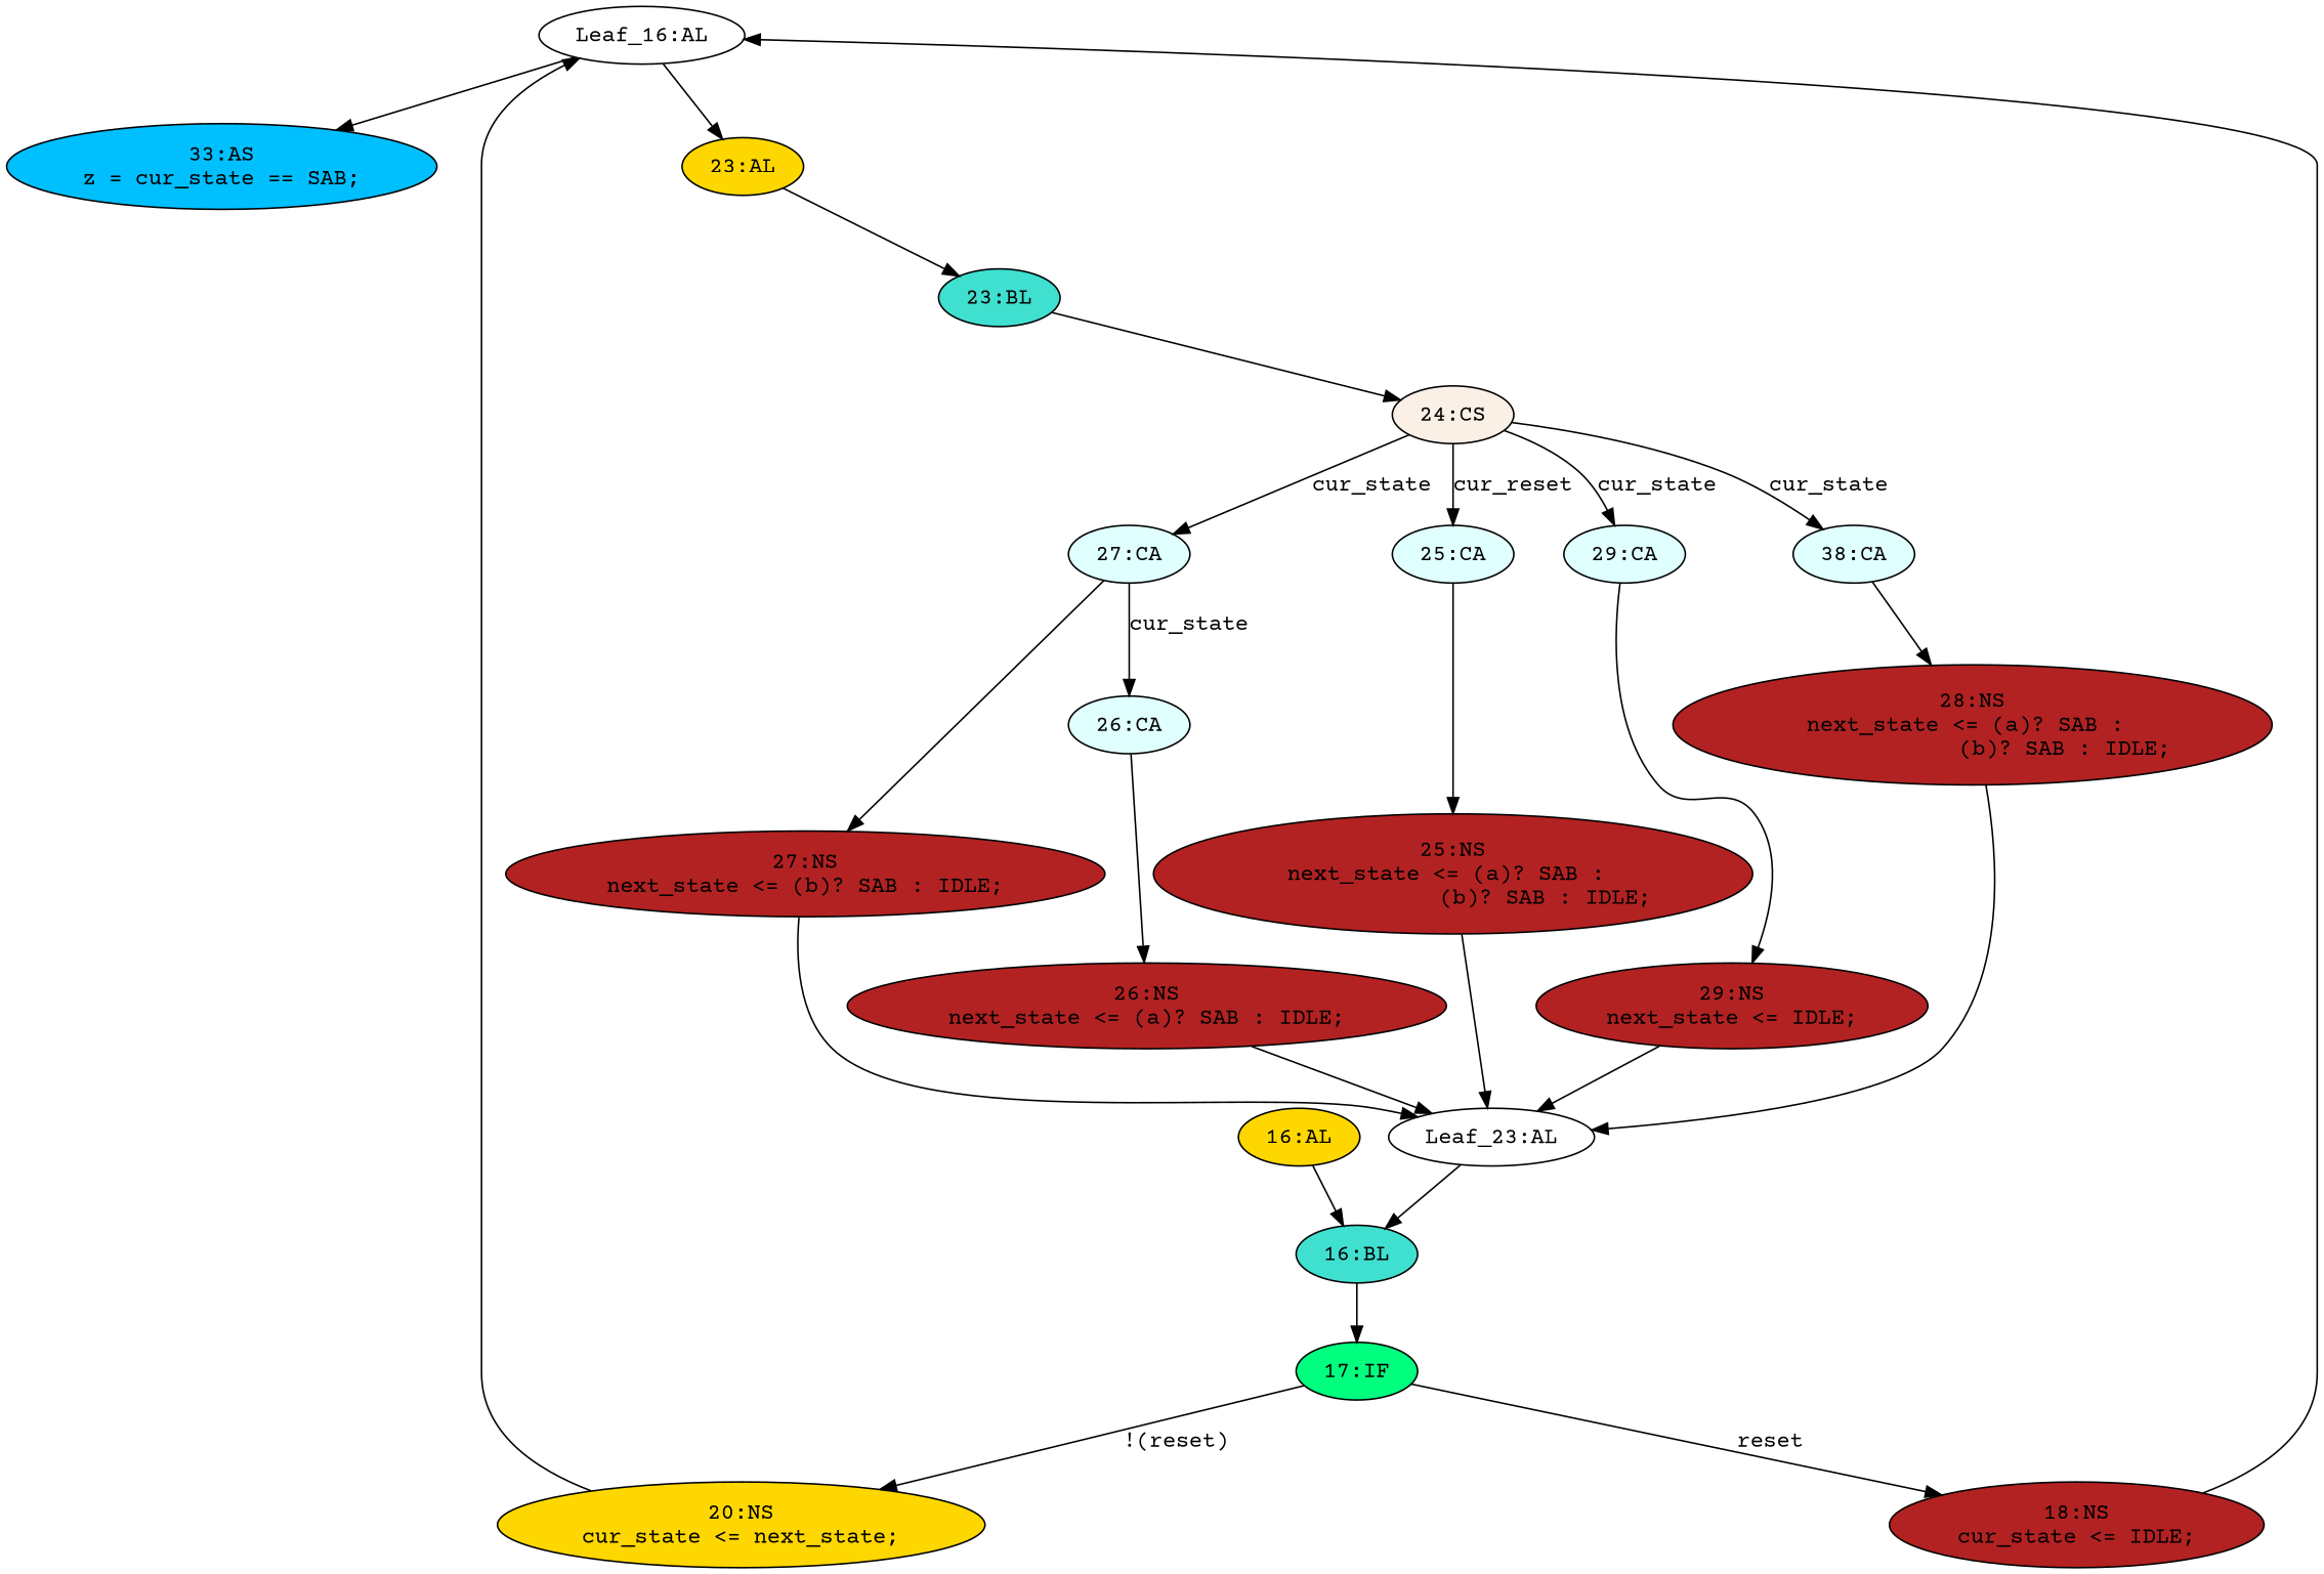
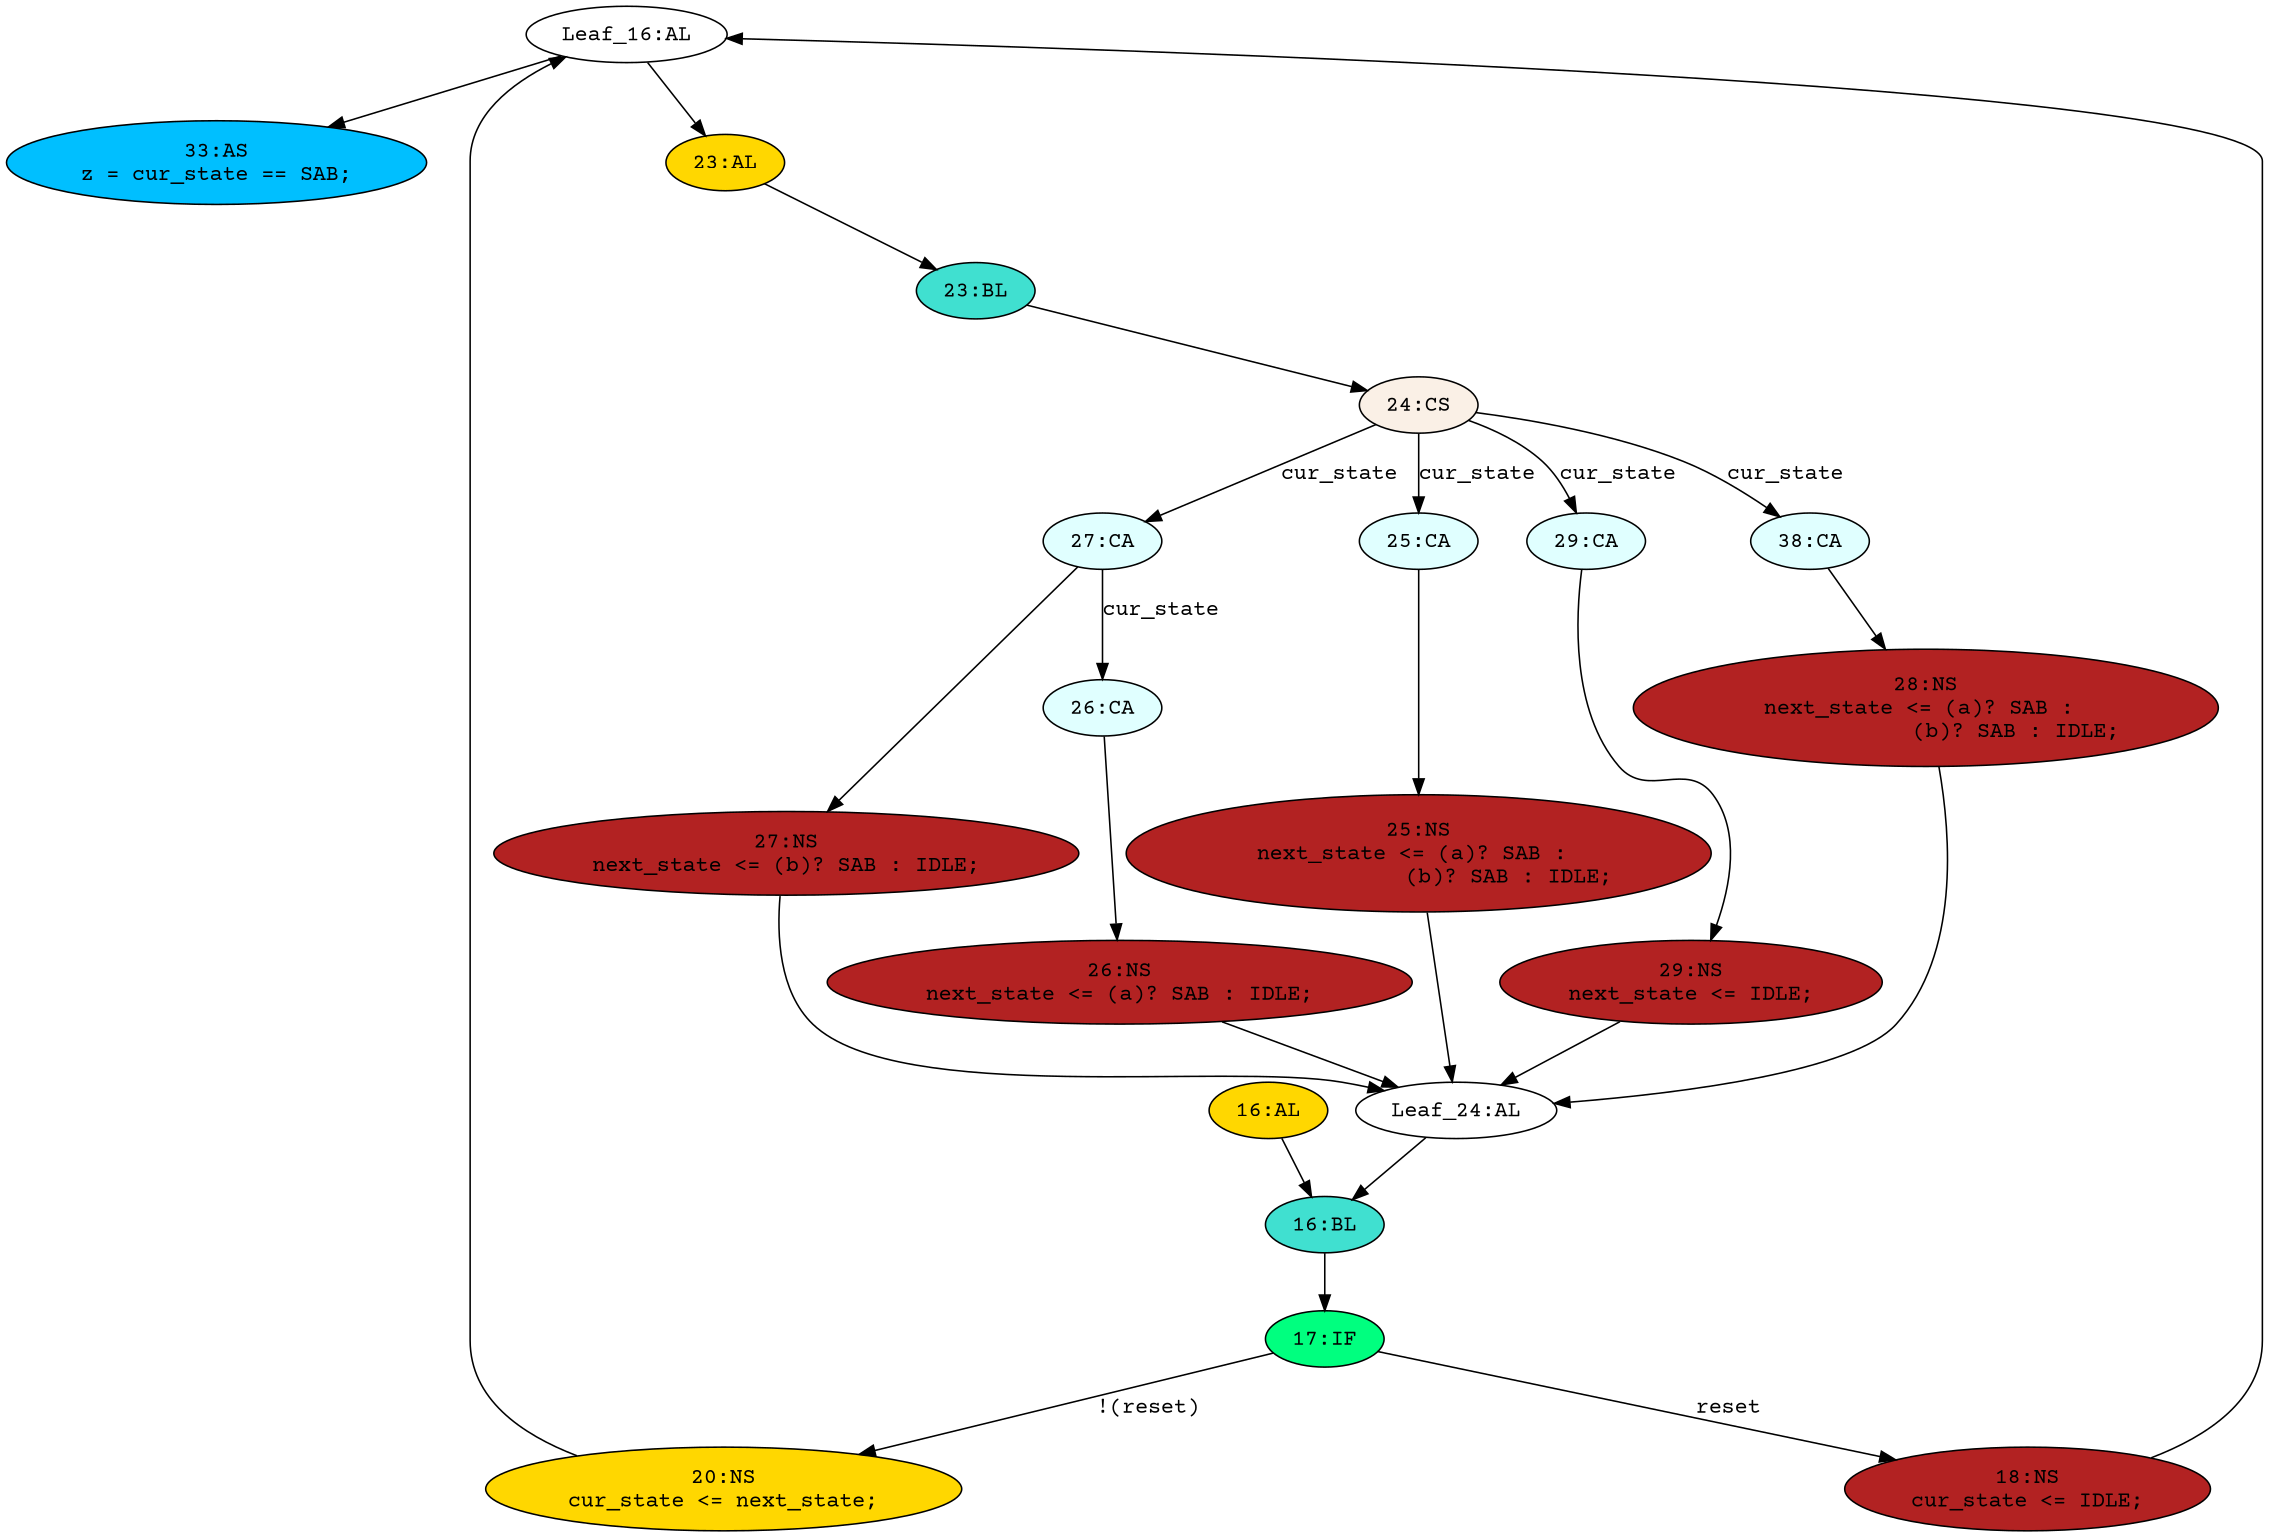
  strict digraph {
    fontname="Courier Prime"
    node [fontname="Courier Prime" fillcolor=firebrick statements="[]" style=filled typ=NonblockingSubstitution]
    edge [fontname="Courier Prime" cond="[]" lineno=None]
    n1 [def_var="['cur_state']" label="Leaf_16:AL" fillcolor="" statements="" style="" typ=""]
    n2 [ast="<pyverilog.vparser.ast.Assign object at 0x7f5d9ce58ad0>" def_var="['z']" fillcolor=deepskyblue label="33:AS\nz = cur_state == SAB;" typ=Assign use_var="['cur_state']"]
    n3 [ast="<pyverilog.vparser.ast.Always object at 0x7f5d9cfbdd10>" clk_sens=False fillcolor=gold label="23:AL" sens="['cur_state', 'a', 'b']" typ=Always use_var="['a', 'cur_state', 'IDLE', 'b']"]
    n4 [ast="<pyverilog.vparser.ast.Block object at 0x7f5d9d31ee10>" fillcolor=turquoise label="23:BL" typ=Block]
    n5 [ast="<pyverilog.vparser.ast.CaseStatement object at 0x7f5d9ce58d50>" fillcolor=linen label="24:CS" typ=CaseStatement]
    n6 [ast="<pyverilog.vparser.ast.Case object at 0x7f5d9d26ad90>" fillcolor=lightcyan label="27:CA" typ=Case]
    n7 [ast="<pyverilog.vparser.ast.Case object at 0x7f5da0664190>" fillcolor=lightcyan label="25:CA" typ=Case]
    n8 [ast="<pyverilog.vparser.ast.Case object at 0x7f5d9ce58b50>" fillcolor=lightcyan label="29:CA" typ=Case]
    n9 [ast="<pyverilog.vparser.ast.Case object at 0x7f5d9ce58350>" fillcolor=lightcyan label="38:CA" typ=Case]
    n10 [ast="<pyverilog.vparser.ast.Case object at 0x7f5d9e7bf450>" fillcolor=lightcyan label="26:CA" typ=Case]
    n11 [ast="<pyverilog.vparser.ast.NonblockingSubstitution object at 0x7f5d9ce58b10>" label="27:NS\nnext_state <= (b)? SAB : IDLE;" statements="[<pyverilog.vparser.ast.NonblockingSubstitution object at 0x7f5d9ce58b10>]"]
    n12 [ast="<pyverilog.vparser.ast.NonblockingSubstitution object at 0x7f5d9d26a250>" label="26:NS\nnext_state <= (a)? SAB : IDLE;" statements="[<pyverilog.vparser.ast.NonblockingSubstitution object at 0x7f5d9d26a250>]"]
    n13 [ast="<pyverilog.vparser.ast.NonblockingSubstitution object at 0x7f5d9cfa6350>" label="25:NS\nnext_state <= (a)? SAB : \n              (b)? SAB : IDLE;" statements="[<pyverilog.vparser.ast.NonblockingSubstitution object at 0x7f5d9cfa6350>]"]
    n14 [ast="<pyverilog.vparser.ast.NonblockingSubstitution object at 0x7f5d9ce58f10>" label="29:NS\nnext_state <= IDLE;" statements="[<pyverilog.vparser.ast.NonblockingSubstitution object at 0x7f5d9ce58f10>]"]
    n15 [ast="<pyverilog.vparser.ast.NonblockingSubstitution object at 0x7f5d9ce58810>" label="28:NS\nnext_state <= (a)? SAB : \n              (b)? SAB : IDLE;" statements="[<pyverilog.vparser.ast.NonblockingSubstitution object at 0x7f5d9ce58810>]"]
-   n16 [def_var="['next_state']" label="Leaf_23:AL" fillcolor="" statements="" style="" typ=""]
+   n16 [def_var="['next_state']" label="Leaf_24:AL" fillcolor="" statements="" style="" typ=""]
    n17 [ast="<pyverilog.vparser.ast.NonblockingSubstitution object at 0x7f5d9cfb1390>" fillcolor=gold label="20:NS\ncur_state <= next_state;" statements="[<pyverilog.vparser.ast.NonblockingSubstitution object at 0x7f5d9cfb1390>]"]
    n18 [ast="<pyverilog.vparser.ast.Block object at 0x7f5d9cf4ee90>" fillcolor=turquoise label="16:BL" typ=Block]
    n19 [ast="<pyverilog.vparser.ast.Always object at 0x7f5d9cfa3e10>" clk_sens=True fillcolor=gold label="16:AL" sens="['clk']" typ=Always use_var="['reset', 'next_state']"]
    n20 [ast="<pyverilog.vparser.ast.IfStatement object at 0x7f5d9cf4e550>" fillcolor=springgreen label="17:IF" typ=IfStatement]
    n21 [ast="<pyverilog.vparser.ast.NonblockingSubstitution object at 0x7f5d9cf4ecd0>" label="18:NS\ncur_state <= IDLE;" statements="[<pyverilog.vparser.ast.NonblockingSubstitution object at 0x7f5d9cf4ecd0>]"]
    n1 -> n2 [cond="" lineno=""]
    n1 -> n3 [cond="" lineno=""]
    n3 -> n4
    n4 -> n5
    n5 -> n6 [cond="['cur_state']" label=cur_state lineno=24]
-   n5 -> n7 [cond="['cur_state']" label=cur_reset lineno=24]
+   n5 -> n7 [cond="['cur_state']" label=cur_state lineno=24]
    n5 -> n8 [cond="['cur_state']" label=cur_state lineno=24]
    n5 -> n9 [cond="['cur_state']" label=cur_state lineno=24]
    n6 -> n10 [cond="['cur_state']" label=cur_state lineno=24]
    n6 -> n11
    n7 -> n13
    n8 -> n14
    n9 -> n15
    n10 -> n12
    n11 -> n16
    n12 -> n16
    n13 -> n16
    n14 -> n16
    n15 -> n16
    n16 -> n18 [cond="" lineno=""]
    n17 -> n1
    n18 -> n20
    n19 -> n18
    n20 -> n17 [cond="['reset']" label="!(reset)" lineno=17]
    n20 -> n21 [cond="['reset']" label=reset lineno=17]
    n21 -> n1
  }
